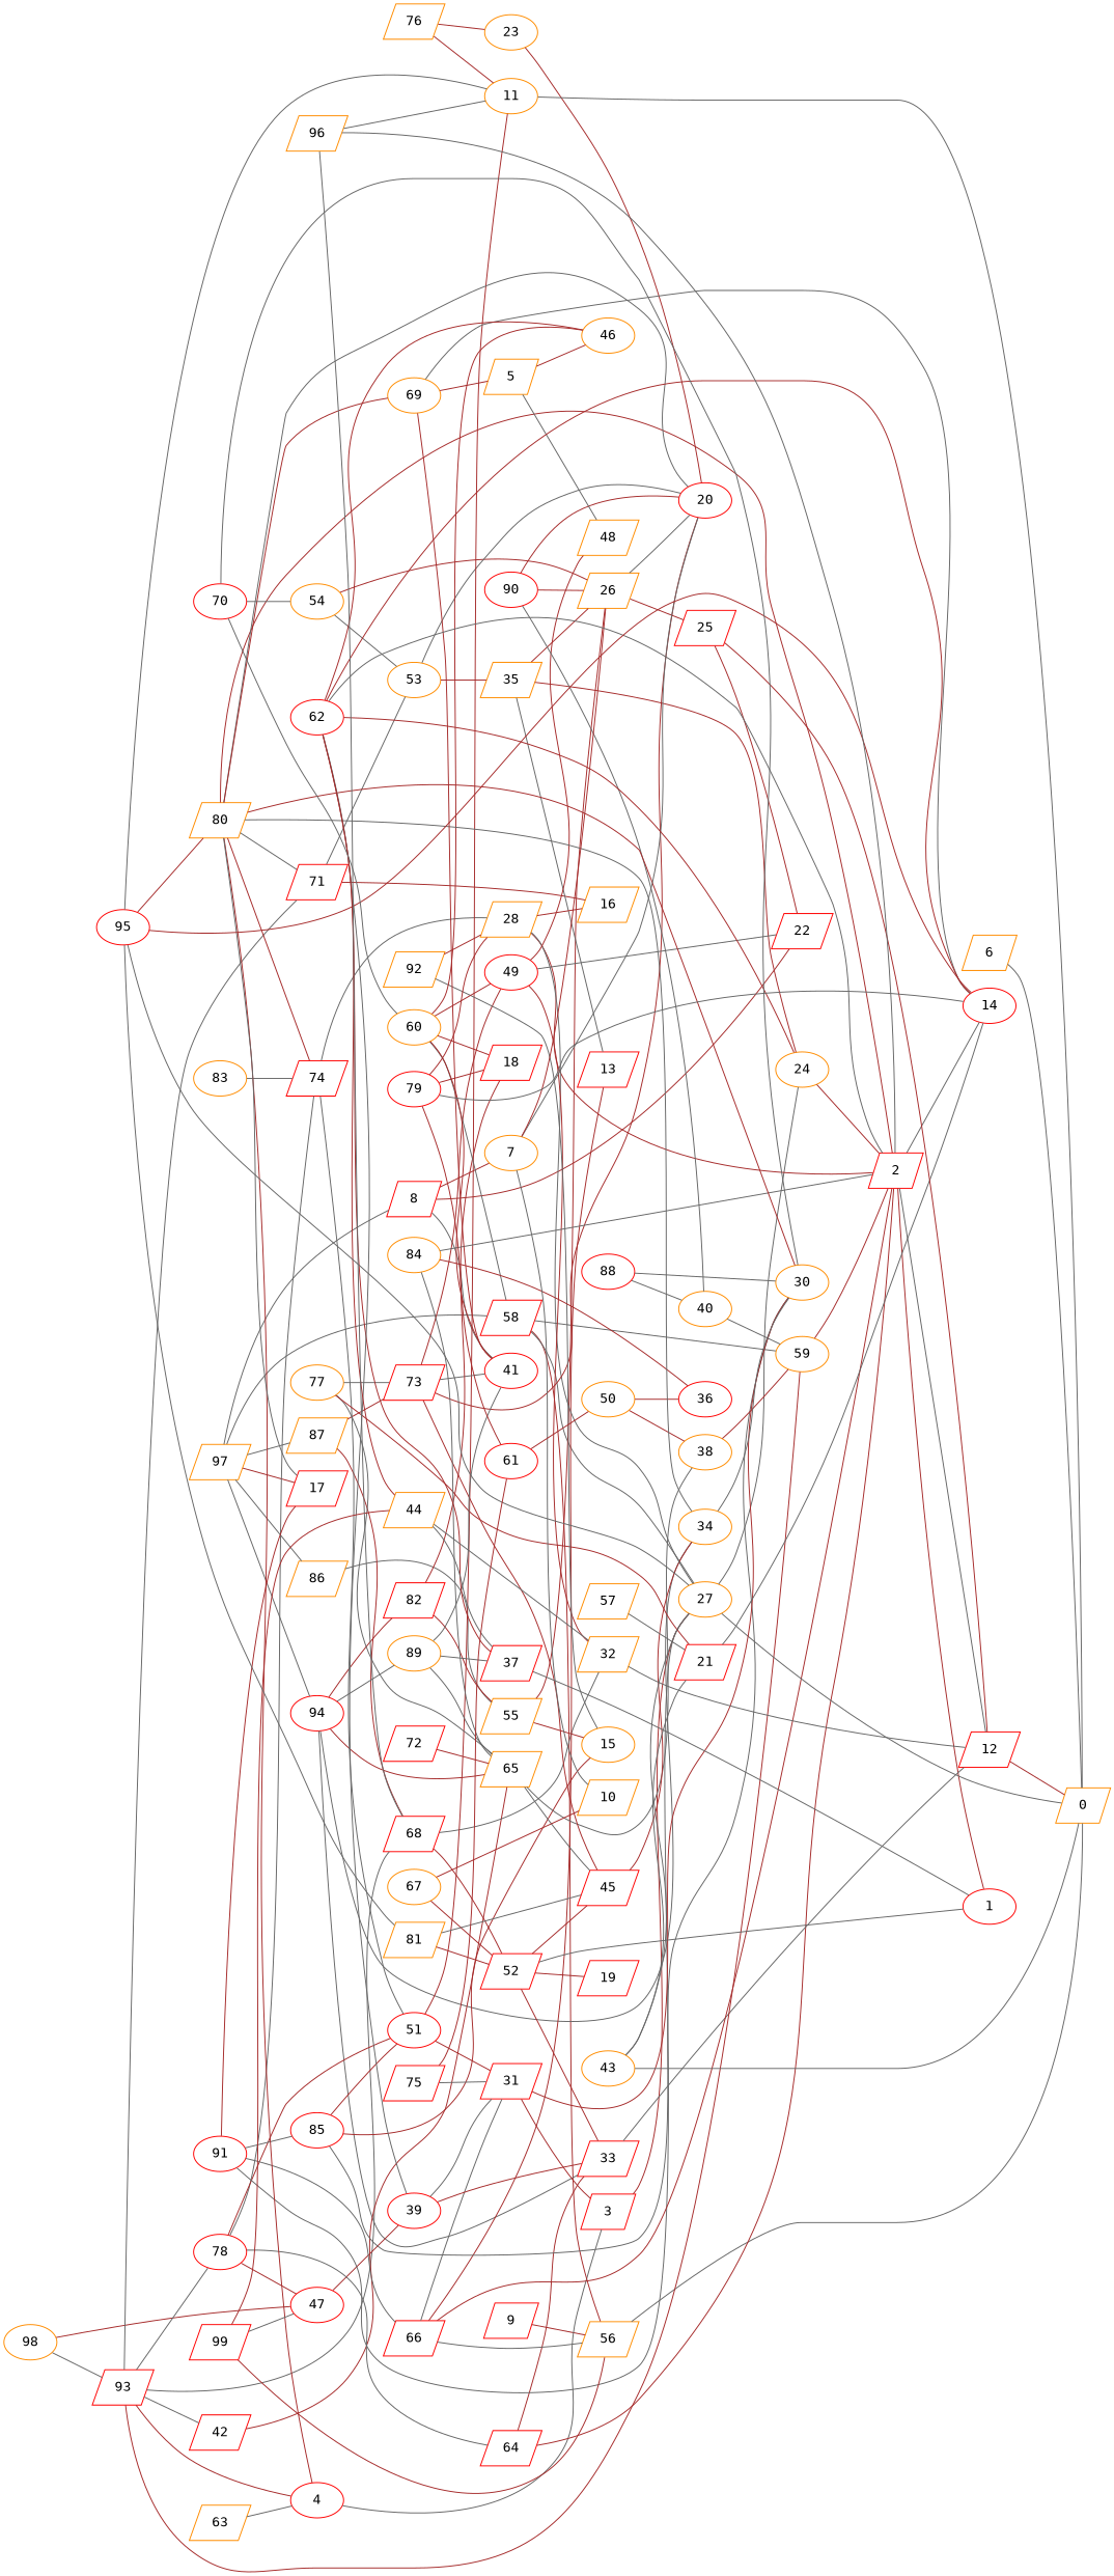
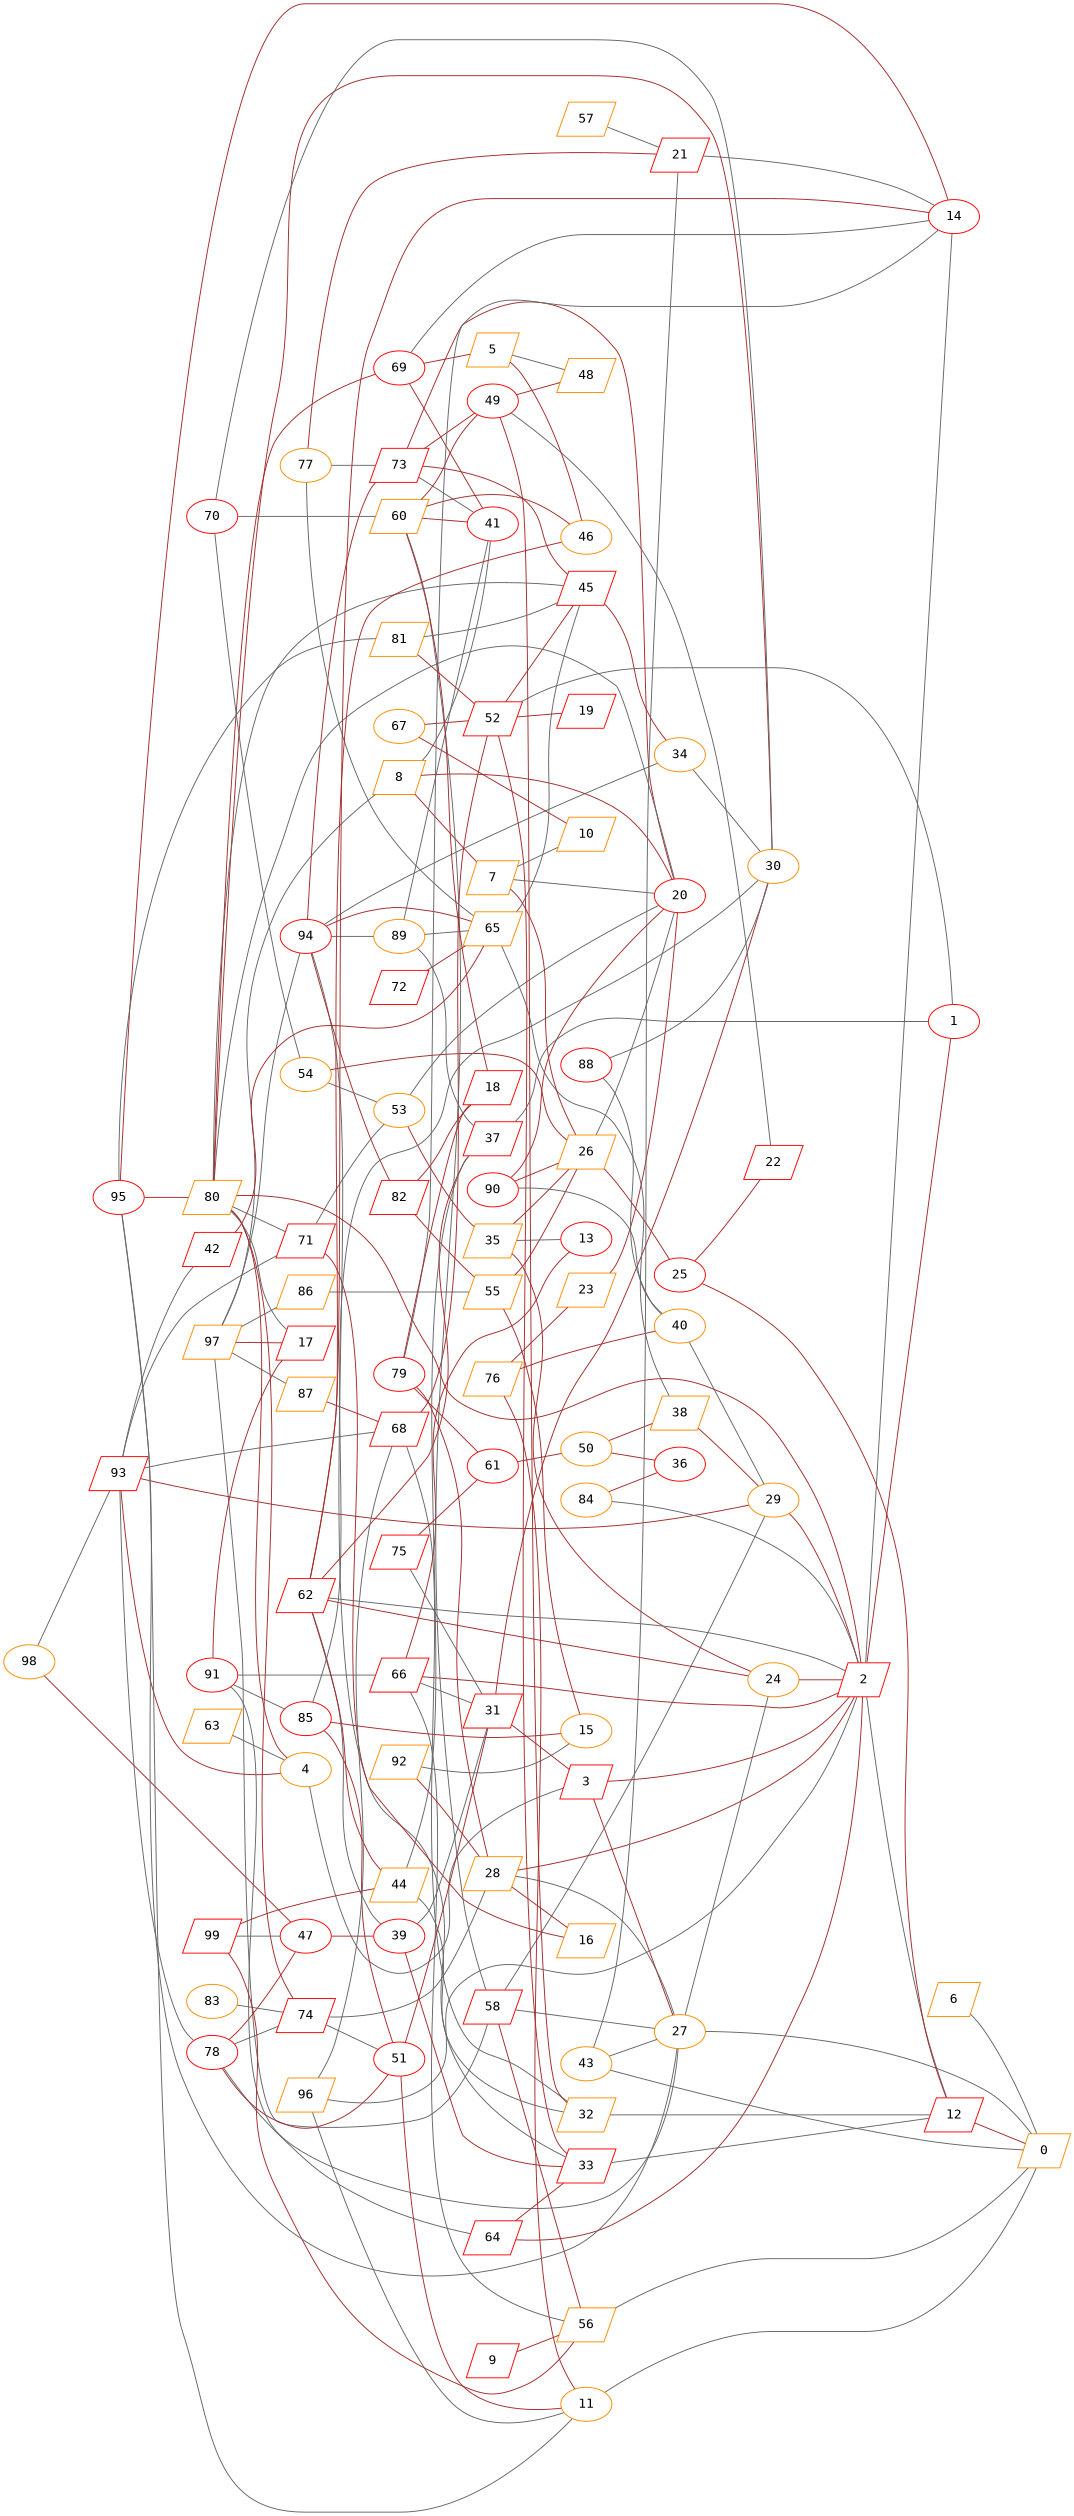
  digraph {
    fontname="DejaVu Sans Mono"
    rankdir=LR
    node [color=red fontname="DejaVu Sans Mono" shape=parallelogram]
    edge [color=brown dir=none fontname="DejaVu Sans Mono"]
    9
    56 [color=darkorange]
    0 [color=darkorange]
    63 [color=darkorange]
-   4 [shape=ellipse]
+   4 [color=darkorange shape=ellipse]
    3
    64
    2
    33
    1 [shape=ellipse]
    12
    14 [shape=ellipse]
    97 [color=darkorange]
    86 [color=darkorange]
    17
    87 [color=darkorange]
    58
    94 [shape=ellipse]
-   8
+   8 [color=darkorange]
    55 [color=darkorange]
    6 [color=darkorange]
-   23 [color=darkorange shape=ellipse]
+   23 [color=darkorange]
    20 [shape=ellipse]
    98 [color=darkorange shape=ellipse]
    93
    47 [shape=ellipse]
    42
    78 [shape=ellipse]
    68
    71
-   29 [color=darkorange shape=ellipse label=59]
+   29 [color=darkorange shape=ellipse]
    54 [color=darkorange shape=ellipse]
    53 [color=darkorange shape=ellipse]
    26 [color=darkorange]
    35 [color=darkorange]
    91 [shape=ellipse]
    66
    27 [color=darkorange shape=ellipse]
    85 [shape=ellipse]
    31
-   13
+   13 [shape=ellipse]
    88 [shape=ellipse]
    30 [color=darkorange shape=ellipse]
    40 [color=darkorange shape=ellipse]
    72
    65 [color=darkorange]
    45
-   38 [color=darkorange shape=ellipse]
+   38 [color=darkorange]
    74
    51 [shape=ellipse]
    32 [color=darkorange]
    52
    19
    83 [color=darkorange shape=ellipse]
    28 [color=darkorange]
    77 [color=darkorange shape=ellipse]
    73
    21
    41 [shape=ellipse]
    49 [shape=ellipse]
    92 [color=darkorange]
    15 [color=darkorange shape=ellipse]
    16 [color=darkorange]
    90 [shape=ellipse]
    24 [color=darkorange shape=ellipse]
    50 [color=darkorange shape=ellipse]
    36 [shape=ellipse]
    18
    67 [color=darkorange shape=ellipse]
    10 [color=darkorange]
    82
    89 [color=darkorange shape=ellipse]
    37
-   60 [color=darkorange shape=ellipse]
+   60 [color=darkorange]
    46 [color=darkorange shape=ellipse]
    22
    48 [color=darkorange]
    57 [color=darkorange]
    39 [shape=ellipse]
    76 [color=darkorange]
    11 [color=darkorange shape=ellipse]
-   25
+   25 [shape=ellipse]
    34 [color=darkorange shape=ellipse]
    84 [color=darkorange shape=ellipse]
    80 [color=darkorange]
-   69 [color=darkorange shape=ellipse]
+   69 [shape=ellipse]
    5 [color=darkorange]
-   7 [color=darkorange shape=ellipse]
-   62 [shape=ellipse]
+   7 [color=darkorange]
+   62
    44 [color=darkorange]
    99
    79 [shape=ellipse]
    61 [shape=ellipse]
    95 [shape=ellipse]
    81 [color=darkorange]
    96 [color=darkorange]
    43 [color=darkorange shape=ellipse]
    70 [shape=ellipse]
    75
    subgraph sub_1 {
      9
      56
      0
      63
      4
      3
      64
      2
      33
      1
      12
      14
      97
      86
      17
      87
      58
      94
      8
      55
      6
      23
      20
      98
      93
      47
      42
      78
      68
      71
      29
      54
      53
      26
      35
      91
      66
      27
      85
      31
      13
      88
      30
      40
      72
      65
      45
      38
      74
      51
      32
      52
      19
      83
      28
      77
      73
      21
      41
      49
      92
      15
      16
      90
      24
      50
      36
      18
      67
      10
      82
      89
      37
      60
      46
      22
      48
      57
      39
      76
      11
      25
      34
      84
      80
      69
      5
      7
      62
      44
      99
      79
      61
      95
      81
      96
      43
      70
      75
    }
    9 -> 56
    56 -> 0 [color=gray40]
    63 -> 4 [color=gray40]
    4 -> 3 [color=gray40]
+   3 -> 2
    3 -> 27
    64 -> 2
    64 -> 33
    2 -> 1
    2 -> 12 [color=gray40]
    2 -> 14 [color=gray40]
    33 -> 12 [color=gray40]
    12 -> 0
    97 -> 86 [color=gray40]
    97 -> 17
    97 -> 87 [color=gray40]
    97 -> 58 [color=gray40]
    97 -> 94 [color=gray40]
    97 -> 8 [color=gray40]
    86 -> 55 [color=gray40]
    87 -> 68
-   87 -> 73
+   94 -> 73
    58 -> 56
    58 -> 29 [color=gray40]
    58 -> 27 [color=gray40]
    94 -> 33 [color=gray40]
    94 -> 65
    94 -> 82
    94 -> 89 [color=gray40]
    94 -> 34 [color=gray40]
-   8 -> 22
+   8 -> 20
    8 -> 41 [color=gray40]
    8 -> 7
    55 -> 26
    55 -> 15
    6 -> 0 [color=gray40]
    23 -> 20
    98 -> 93 [color=gray40]
    98 -> 47
    93 -> 4
    93 -> 42 [color=gray40]
    93 -> 78 [color=gray40]
    93 -> 68 [color=gray40]
    93 -> 71 [color=gray40]
    93 -> 29
    47 -> 39
    42 -> 65
    78 -> 64 [color=gray40]
    78 -> 47
    78 -> 74 [color=gray40]
    78 -> 51
    68 -> 32 [color=gray40]
    68 -> 52
    71 -> 53 [color=gray40]
    71 -> 16
    29 -> 2
    54 -> 53 [color=gray40]
    54 -> 26
    53 -> 20 [color=gray40]
    53 -> 35
    26 -> 20 [color=gray40]
    26 -> 25
    35 -> 26
    35 -> 13 [color=gray40]
    35 -> 24
    91 -> 17
    91 -> 66 [color=gray40]
    91 -> 27 [color=gray40]
    91 -> 85 [color=gray40]
    66 -> 56 [color=gray40]
    66 -> 2
    66 -> 31 [color=gray40]
    66 -> 13
    27 -> 0 [color=gray40]
    27 -> 24 [color=gray40]
    85 -> 30 [color=gray40]
    85 -> 51
    85 -> 15
    31 -> 3
    31 -> 30
    88 -> 30 [color=gray40]
    88 -> 40 [color=gray40]
    40 -> 29 [color=gray40]
    72 -> 65
    65 -> 45 [color=gray40]
    65 -> 38 [color=gray40]
    45 -> 34
    38 -> 29
    74 -> 51 [color=gray40]
    74 -> 28 [color=gray40]
    51 -> 31
    51 -> 11
    32 -> 12 [color=gray40]
    52 -> 33
    52 -> 1 [color=gray40]
    52 -> 45
    52 -> 19
    83 -> 74 [color=gray40]
    28 -> 2
    28 -> 27 [color=gray40]
    28 -> 16
    77 -> 65 [color=gray40]
    77 -> 73 [color=gray40]
    77 -> 21
    73 -> 20
    73 -> 45
    73 -> 41 [color=gray40]
    73 -> 49
    21 -> 14 [color=gray40]
    49 -> 32
    49 -> 22 [color=gray40]
    49 -> 48
    92 -> 28
    92 -> 15 [color=gray40]
    90 -> 20
    90 -> 26
    90 -> 40 [color=gray40]
    24 -> 2
    50 -> 38
    50 -> 36
    67 -> 52
    67 -> 10
    82 -> 55
    82 -> 18
    89 -> 65 [color=gray40]
    89 -> 41 [color=gray40]
    89 -> 37 [color=gray40]
    37 -> 1 [color=gray40]
    60 -> 58 [color=gray40]
    60 -> 41
    60 -> 49
    60 -> 18
    60 -> 46
    57 -> 21 [color=gray40]
    39 -> 33
    39 -> 31 [color=gray40]
    76 -> 23
+   76 -> 40
    76 -> 11
    11 -> 0 [color=gray40]
    25 -> 12
    25 -> 22
    34 -> 30 [color=gray40]
    84 -> 2 [color=gray40]
-   84 -> 65 [color=gray40]
    84 -> 36
    80 -> 4
    80 -> 2
    80 -> 17 [color=gray40]
    80 -> 20 [color=gray40]
    80 -> 71 [color=gray40]
    80 -> 30
    80 -> 74
-   80 -> 34 [color=gray40]
+   80 -> 45 [color=gray40]
    80 -> 69
    69 -> 14 [color=gray40]
    69 -> 41
    69 -> 5
    5 -> 46
    5 -> 48 [color=gray40]
    7 -> 20 [color=gray40]
    7 -> 26
    7 -> 10 [color=gray40]
    62 -> 2 [color=gray40]
    62 -> 14
    62 -> 24
    62 -> 37
    62 -> 46
    62 -> 39 [color=gray40]
    62 -> 44
    44 -> 32 [color=gray40]
    44 -> 37 [color=gray40]
    99 -> 56
    99 -> 47 [color=gray40]
    99 -> 44
    79 -> 14 [color=gray40]
    79 -> 28
    79 -> 18
    79 -> 61
    61 -> 50
    95 -> 14
    95 -> 27 [color=gray40]
    95 -> 11 [color=gray40]
    95 -> 80
    95 -> 81 [color=gray40]
    81 -> 45 [color=gray40]
    81 -> 52
    96 -> 2 [color=gray40]
    96 -> 68 [color=gray40]
    96 -> 11 [color=gray40]
    43 -> 0 [color=gray40]
    43 -> 27 [color=gray40]
    43 -> 21 [color=gray40]
    70 -> 54 [color=gray40]
    70 -> 30 [color=gray40]
    70 -> 60 [color=gray40]
    75 -> 31 [color=gray40]
    75 -> 61
  }
